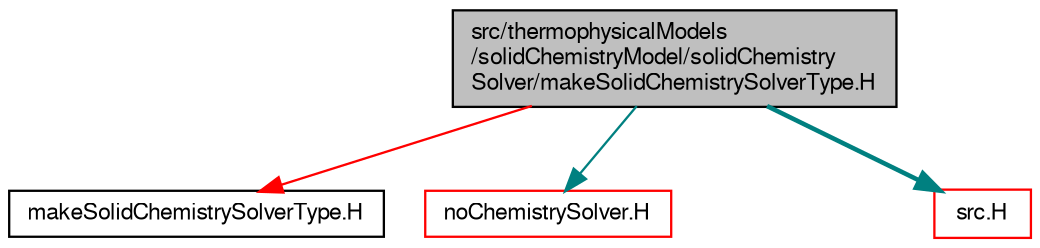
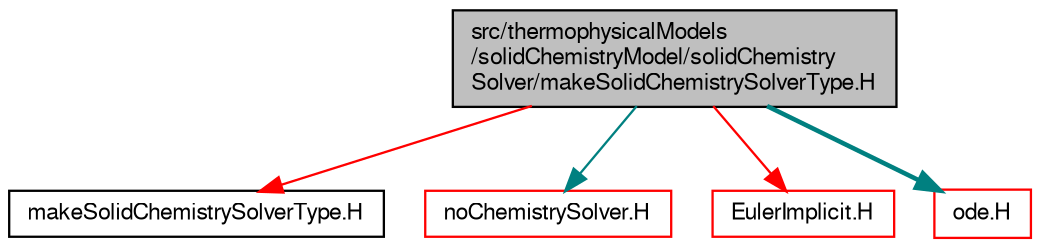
  digraph {
    node [color=red fontname=FreeSans fontsize=10 shape=record]
    edge [color=red fontname=FreeSans fontsize=10 labelfontname=FreeSans labelfontsize=10 style=solid]
    n1 [color=black fillcolor=grey75 fontcolor=black height=0.2 label="src/thermophysicalModels\l/solidChemistryModel/solidChemistry\lSolver/makeSolidChemistrySolverType.H" style=filled width=0.4]
    n2 [color=black height=0.2 label="makeSolidChemistrySolverType.H" width=0.4]
    n3 [height=0.2 label="noChemistrySolver.H" width=0.4]
-   n5 [height=0.2 label="src.H" width=0.4]
+   n4 [height=0.2 label="EulerImplicit.H" width=0.4]
+   n5 [height=0.2 label="ode.H" width=0.4]
    n1 -> n2
    n1 -> n3 [color=teal]
+   n1 -> n4
    n1 -> n5 [color=teal style=bold]
  }
